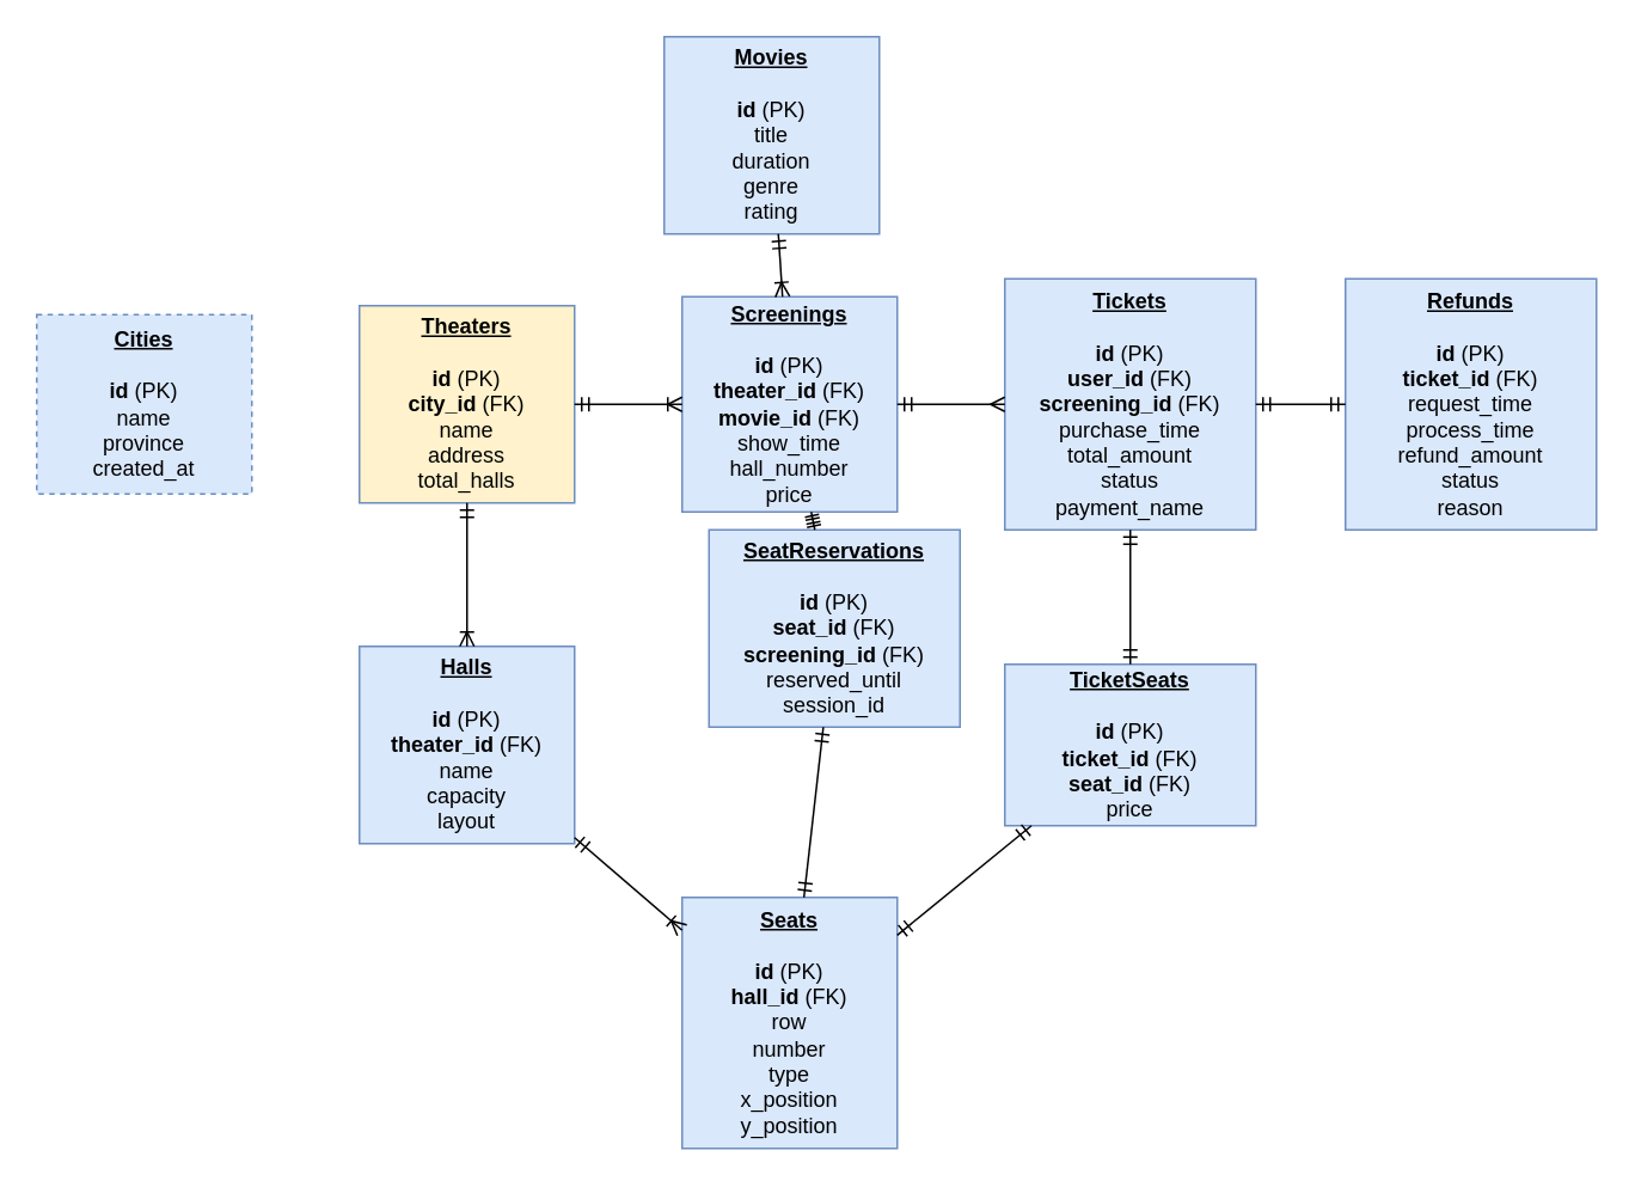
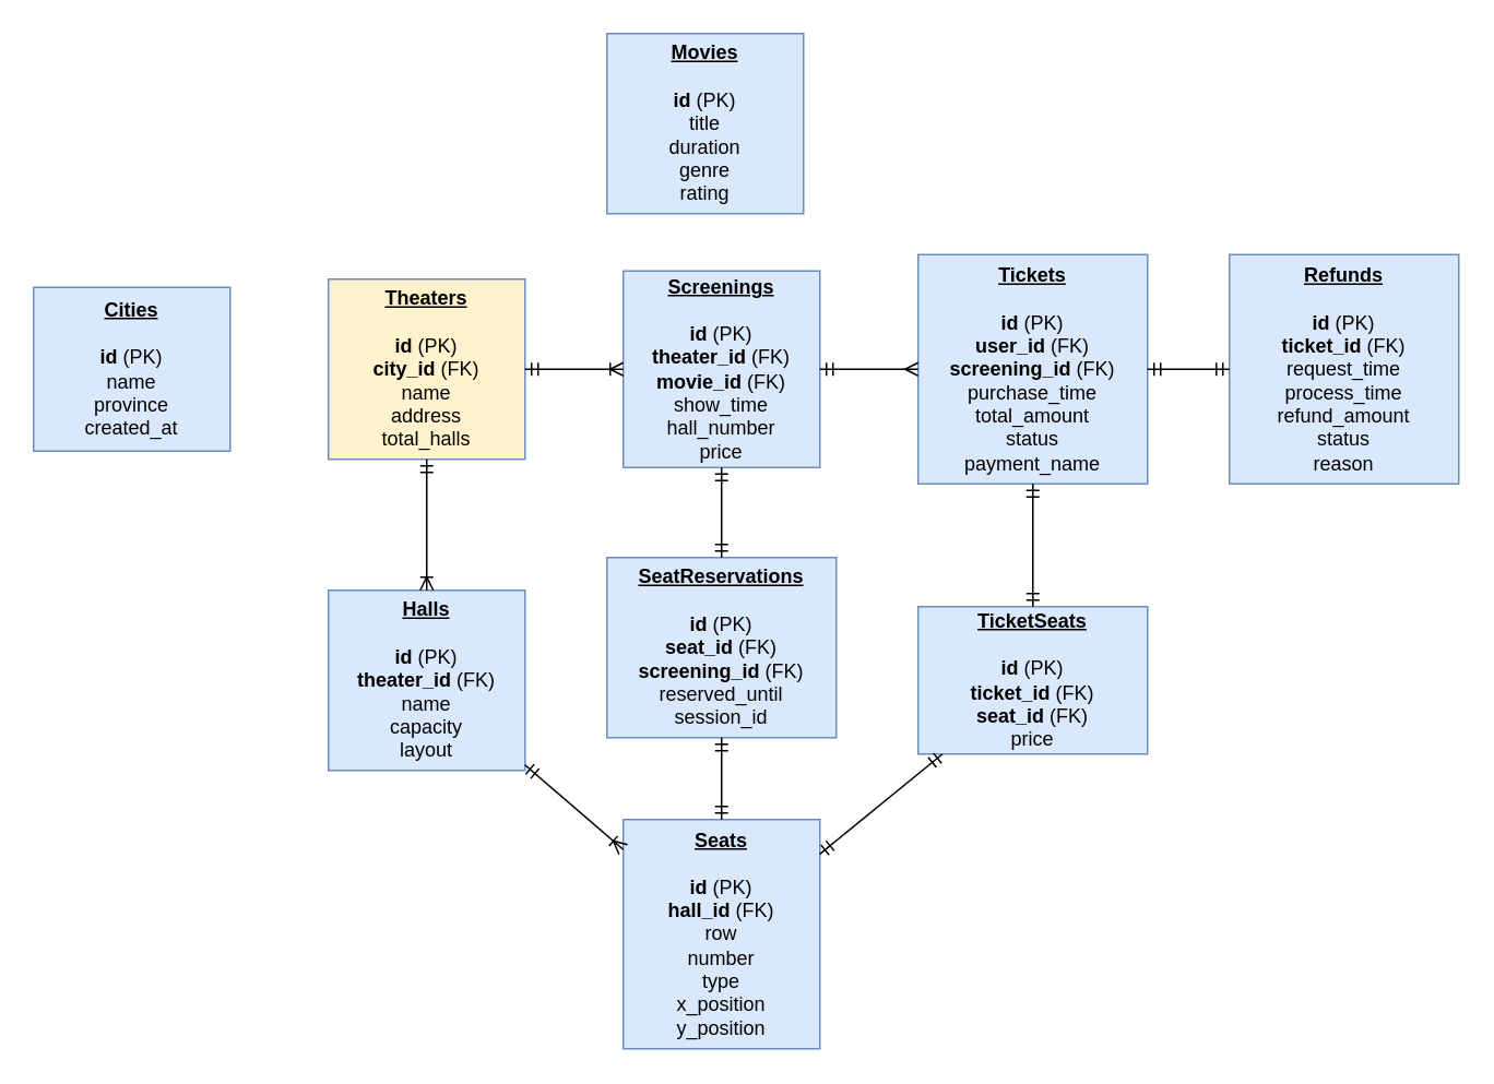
  <mxCell id="0" />
  <mxCell id="1" parent="0" />
- <mxCell id="2" value="&lt;u&gt;&lt;b&gt;Cities&lt;/b&gt;&lt;/u&gt;&lt;br&gt;&lt;br&gt;&lt;b&gt;id&lt;/b&gt; (PK)&lt;br&gt;name&lt;br&gt;province&lt;br&gt;created_at" style="html=1;dashed=1;whiteSpace=wrap;fillColor=#dae8fc;strokeColor=#6c8ebf;" vertex="1" parent="1"><mxGeometry x="20" y="175" width="120" height="100" as="geometry" /></mxCell>
+ <mxCell id="2" value="&lt;u&gt;&lt;b&gt;Cities&lt;/b&gt;&lt;/u&gt;&lt;br&gt;&lt;br&gt;&lt;b&gt;id&lt;/b&gt; (PK)&lt;br&gt;name&lt;br&gt;province&lt;br&gt;created_at" style="html=1;dashed=0;whiteSpace=wrap;fillColor=#dae8fc;strokeColor=#6c8ebf;" vertex="1" parent="1"><mxGeometry x="20" y="175" width="120" height="100" as="geometry" /></mxCell>
  <mxCell id="3" value="&lt;u&gt;&lt;b&gt;Theaters&lt;/b&gt;&lt;/u&gt;&lt;br&gt;&lt;br&gt;&lt;b&gt;id&lt;/b&gt; (PK)&lt;br&gt;&lt;b&gt;city_id&lt;/b&gt; (FK)&lt;br&gt;name&lt;br&gt;address&lt;br&gt;total_halls" style="html=1;dashed=0;whiteSpace=wrap;fillColor=#fff2cc;strokeColor=#6c8ebf;" vertex="1" parent="1"><mxGeometry x="200" y="170" width="120" height="110" as="geometry" /></mxCell>
  <mxCell id="4" value="&lt;u&gt;&lt;b&gt;Screenings&lt;/b&gt;&lt;/u&gt;&lt;br&gt;&lt;br&gt;&lt;b&gt;id&lt;/b&gt; (PK)&lt;br&gt;&lt;b&gt;theater_id&lt;/b&gt; (FK)&lt;br&gt;&lt;b&gt;movie_id&lt;/b&gt; (FK)&lt;br&gt;show_time&lt;br&gt;hall_number&lt;br&gt;price" style="html=1;dashed=0;whiteSpace=wrap;fillColor=#dae8fc;strokeColor=#6c8ebf;" vertex="1" parent="1"><mxGeometry x="380" y="165" width="120" height="120" as="geometry" /></mxCell>
  <mxCell id="5" value="&lt;u&gt;&lt;b&gt;Movies&lt;/b&gt;&lt;/u&gt;&lt;br&gt;&lt;br&gt;&lt;b&gt;id&lt;/b&gt; (PK)&lt;br&gt;title&lt;br&gt;duration&lt;br&gt;genre&lt;br&gt;rating" style="html=1;dashed=0;whiteSpace=wrap;fillColor=#dae8fc;strokeColor=#6c8ebf;" vertex="1" parent="1"><mxGeometry x="370" y="20" width="120" height="110" as="geometry" /></mxCell>
  <mxCell id="6" value="" style="endArrow=ERmandOne;html=1;rounded=0;startArrow=ERoneToMany;startFill=0;endFill=0;" edge="1" parent="1" source="4" target="3"><mxGeometry width="50" height="50" relative="1" as="geometry"><mxPoint x="340" y="230" as="sourcePoint" /><mxPoint x="380" y="230" as="targetPoint" /></mxGeometry></mxCell>
- <mxCell id="7" value="" style="endArrow=ERmandOne;html=1;rounded=0;endFill=0;startArrow=ERoneToMany;startFill=0;" edge="1" parent="1" source="4" target="5"><mxGeometry width="50" height="50" relative="1" as="geometry"><mxPoint x="500" y="240" as="sourcePoint" /><mxPoint x="540" y="240" as="targetPoint" /></mxGeometry></mxCell>
  <mxCell id="8" value="&lt;u&gt;&lt;b&gt;Halls&lt;/b&gt;&lt;/u&gt;&lt;br&gt;&lt;br&gt;&lt;b&gt;id&lt;/b&gt; (PK)&lt;br&gt;&lt;b&gt;theater_id&lt;/b&gt; (FK)&lt;br&gt;name&lt;br&gt;capacity&lt;br&gt;layout" style="html=1;dashed=0;whiteSpace=wrap;fillColor=#dae8fc;strokeColor=#6c8ebf;" vertex="1" parent="1"><mxGeometry x="200" y="360" width="120" height="110" as="geometry" /></mxCell>
  <mxCell id="9" value="&lt;u&gt;&lt;b&gt;Seats&lt;/b&gt;&lt;/u&gt;&lt;br&gt;&lt;br&gt;&lt;b&gt;id&lt;/b&gt; (PK)&lt;br&gt;&lt;b&gt;hall_id&lt;/b&gt; (FK)&lt;br&gt;row&lt;br&gt;number&lt;br&gt;type&lt;br&gt;x_position&lt;br&gt;y_position" style="html=1;dashed=0;whiteSpace=wrap;fillColor=#dae8fc;strokeColor=#6c8ebf;" vertex="1" parent="1"><mxGeometry x="380" y="500" width="120" height="140" as="geometry" /></mxCell>
  <mxCell id="10" value="" style="endArrow=ERmandOne;html=1;rounded=0;startArrow=ERoneToMany;startFill=0;endFill=0;" edge="1" parent="1" source="8" target="3"><mxGeometry width="50" height="50" relative="1" as="geometry"><mxPoint x="280" y="280" as="sourcePoint" /><mxPoint x="280" y="370" as="targetPoint" /><Array as="points" /></mxGeometry></mxCell>
  <mxCell id="11" value="" style="endArrow=ERmandOne;html=1;rounded=0;startArrow=ERoneToMany;startFill=0;endFill=0;" edge="1" parent="1" source="9" target="8"><mxGeometry width="50" height="50" relative="1" as="geometry"><mxPoint x="340" y="425" as="sourcePoint" /><mxPoint x="380" y="425" as="targetPoint" /></mxGeometry></mxCell>
- <mxCell id="12" value="&lt;u&gt;&lt;b&gt;SeatReservations&lt;/b&gt;&lt;/u&gt;&lt;br&gt;&lt;br&gt;&lt;b&gt;id&lt;/b&gt; (PK)&lt;br&gt;&lt;b&gt;seat_id&lt;/b&gt; (FK)&lt;br&gt;&lt;b&gt;screening_id&lt;/b&gt; (FK)&lt;br&gt;reserved_until&lt;br&gt;session_id" style="html=1;dashed=0;whiteSpace=wrap;fillColor=#dae8fc;strokeColor=#6c8ebf;" vertex="1" parent="1"><mxGeometry x="395" y="295" width="140" height="110" as="geometry" /></mxCell>
+ <mxCell id="12" value="&lt;u&gt;&lt;b&gt;SeatReservations&lt;/b&gt;&lt;/u&gt;&lt;br&gt;&lt;br&gt;&lt;b&gt;id&lt;/b&gt; (PK)&lt;br&gt;&lt;b&gt;seat_id&lt;/b&gt; (FK)&lt;br&gt;&lt;b&gt;screening_id&lt;/b&gt; (FK)&lt;br&gt;reserved_until&lt;br&gt;session_id" style="html=1;dashed=0;whiteSpace=wrap;fillColor=#dae8fc;strokeColor=#6c8ebf;" vertex="1" parent="1"><mxGeometry x="370" y="340" width="140" height="110" as="geometry" /></mxCell>
  <mxCell id="13" value="" style="endArrow=ERmandOne;html=1;rounded=0;startArrow=ERmandOne;startFill=0;endFill=0;" edge="1" parent="1" source="12" target="9"><mxGeometry width="50" height="50" relative="1" as="geometry"><mxPoint x="500" y="440" as="sourcePoint" /><mxPoint x="540" y="440" as="targetPoint" /></mxGeometry></mxCell>
  <mxCell id="14" value="&lt;u&gt;&lt;b&gt;Tickets&lt;/b&gt;&lt;/u&gt;&lt;br&gt;&lt;br&gt;&lt;b&gt;id&lt;/b&gt; (PK)&lt;br&gt;&lt;b&gt;user_id&lt;/b&gt; (FK)&lt;br&gt;&lt;b&gt;screening_id&lt;/b&gt; (FK)&lt;br&gt;purchase_time&lt;br&gt;total_amount&lt;br&gt;status&lt;br&gt;payment_name" style="html=1;dashed=0;whiteSpace=wrap;fillColor=#dae8fc;strokeColor=#6c8ebf;" vertex="1" parent="1"><mxGeometry x="560" y="155" width="140" height="140" as="geometry" /></mxCell>
  <mxCell id="15" value="&lt;u&gt;&lt;b&gt;TicketSeats&lt;/b&gt;&lt;/u&gt;&lt;br&gt;&lt;br&gt;&lt;b&gt;id&lt;/b&gt; (PK)&lt;br&gt;&lt;b&gt;ticket_id&lt;/b&gt; (FK)&lt;br&gt;&lt;b&gt;seat_id&lt;/b&gt; (FK)&lt;br&gt;price" style="html=1;dashed=0;whiteSpace=wrap;fillColor=#dae8fc;strokeColor=#6c8ebf;" vertex="1" parent="1"><mxGeometry x="560" y="370" width="140" height="90" as="geometry" /></mxCell>
  <mxCell id="16" value="&lt;u&gt;&lt;b&gt;Refunds&lt;/b&gt;&lt;/u&gt;&lt;br&gt;&lt;br&gt;&lt;b&gt;id&lt;/b&gt; (PK)&lt;br&gt;&lt;b&gt;ticket_id&lt;/b&gt; (FK)&lt;br&gt;request_time&lt;br&gt;process_time&lt;br&gt;refund_amount&lt;br&gt;status&lt;br&gt;reason" style="html=1;dashed=0;whiteSpace=wrap;fillColor=#dae8fc;strokeColor=#6c8ebf;" vertex="1" parent="1"><mxGeometry x="750" y="155" width="140" height="140" as="geometry" /></mxCell>
  <mxCell id="17" value="" style="endArrow=ERmandOne;html=1;rounded=0;startArrow=ERmany;startFill=0;endFill=0;" edge="1" parent="1" source="14" target="4"><mxGeometry width="50" height="50" relative="1" as="geometry"><mxPoint x="440" y="270" as="sourcePoint" /><mxPoint x="610" y="550" as="targetPoint" /><Array as="points" /></mxGeometry></mxCell>
  <mxCell id="18" value="" style="endArrow=ERmandOne;html=1;rounded=0;startArrow=ERmandOne;startFill=0;endFill=0;" edge="1" parent="1" source="15" target="14"><mxGeometry width="50" height="50" relative="1" as="geometry"><mxPoint x="610" y="690" as="sourcePoint" /><mxPoint x="610" y="730" as="targetPoint" /></mxGeometry></mxCell>
  <mxCell id="19" value="" style="endArrow=ERmandOne;html=1;rounded=0;startArrow=ERmandOne;startFill=0;endFill=0;" edge="1" parent="1" source="16" target="14"><mxGeometry width="50" height="50" relative="1" as="geometry"><mxPoint x="610" y="690" as="sourcePoint" /><mxPoint x="610" y="880" as="targetPoint" /><Array as="points" /></mxGeometry></mxCell>
  <mxCell id="20" value="" style="endArrow=ERmandOne;html=1;rounded=0;startArrow=ERmandOne;startFill=0;endFill=0;" edge="1" parent="1" source="12" target="4"><mxGeometry width="50" height="50" relative="1" as="geometry"><mxPoint x="440" y="270" as="sourcePoint" /><mxPoint x="610" y="370" as="targetPoint" /><Array as="points" /></mxGeometry></mxCell>
  <mxCell id="21" value="" style="endArrow=ERmandOne;html=1;rounded=0;startArrow=ERmandOne;startFill=0;endFill=0;" edge="1" parent="1" source="15" target="9"><mxGeometry width="50" height="50" relative="1" as="geometry"><mxPoint x="500" y="440" as="sourcePoint" /><mxPoint x="540" y="730" as="targetPoint" /><Array as="points" /></mxGeometry></mxCell>
